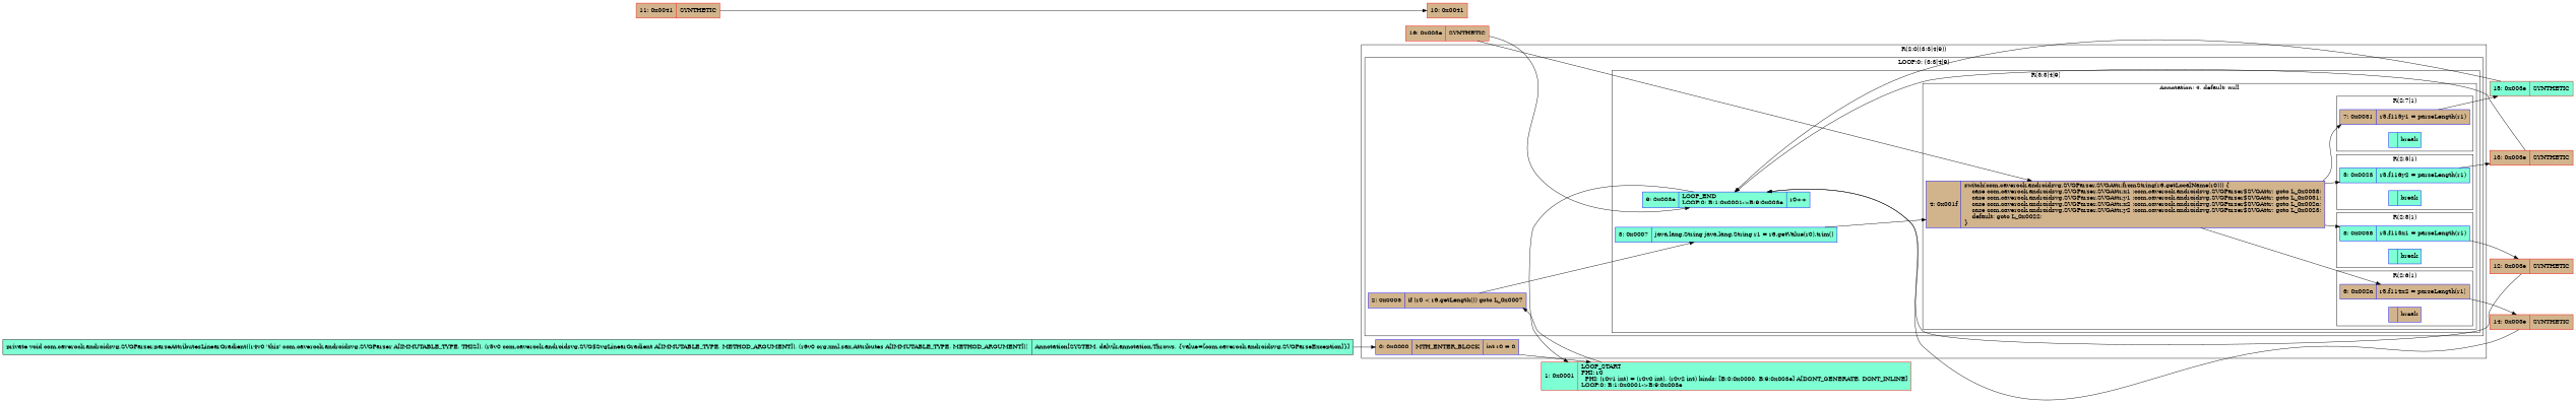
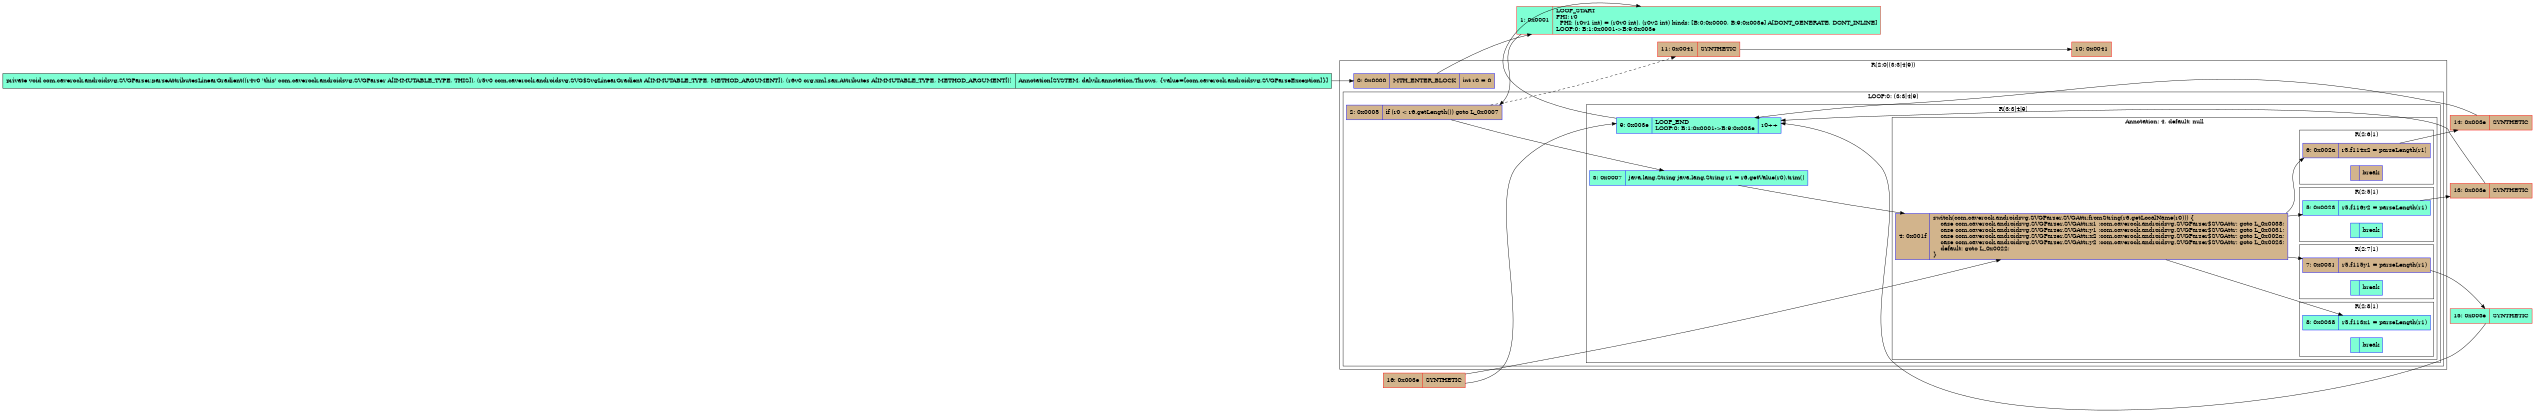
  digraph {
    rankdir=LR
    node [color=blue fillcolor=tan shape=record style=filled]
    n1 [fillcolor=aquamarine label="{8\:\ 0x0038|r5.f113x1 = parseLength(r1)\l}"]
    n2 [fillcolor=aquamarine label="{|break\l}"]
    n3 [label="{7\:\ 0x0031|r5.f115y1 = parseLength(r1)\l}"]
    n4 [fillcolor=aquamarine label="{|break\l}"]
    n5 [label="{6\:\ 0x002a|r5.f114x2 = parseLength(r1)\l}"]
    n6 [label="{|break\l}"]
    n7 [fillcolor=aquamarine label="{5\:\ 0x0023|r5.f116y2 = parseLength(r1)\l}"]
    n8 [fillcolor=aquamarine label="{|break\l}"]
    n9 [label="{4\:\ 0x001f|switch(com.caverock.androidsvg.SVGParser.SVGAttr.fromString(r6.getLocalName(r0))) \{\l    case com.caverock.androidsvg.SVGParser.SVGAttr.x1 :com.caverock.androidsvg.SVGParser$SVGAttr: goto L_0x0038;\l    case com.caverock.androidsvg.SVGParser.SVGAttr.y1 :com.caverock.androidsvg.SVGParser$SVGAttr: goto L_0x0031;\l    case com.caverock.androidsvg.SVGParser.SVGAttr.x2 :com.caverock.androidsvg.SVGParser$SVGAttr: goto L_0x002a;\l    case com.caverock.androidsvg.SVGParser.SVGAttr.y2 :com.caverock.androidsvg.SVGParser$SVGAttr: goto L_0x0023;\l    default: goto L_0x0022;\l\}\l}"]
    n10 [fillcolor=aquamarine label="{3\:\ 0x0007|java.lang.String java.lang.String r1 = r6.getValue(r0).trim()\l}"]
    n11 [fillcolor=aquamarine label="{9\:\ 0x003e|LOOP_END\lLOOP:0: B:1:0x0001\-\>B:9:0x003e\l|r0++\l}"]
    n12 [label="{2\:\ 0x0005|if (r0 \< r6.getLength()) goto L_0x0007\l}"]
    n13 [label="{0\:\ 0x0000|MTH_ENTER_BLOCK\l|int r0 = 0\l}"]
-   n14 [color=red label="{12\:\ 0x003e|SYNTHETIC\l}"]
    n15 [color=red fillcolor=aquamarine label="{15\:\ 0x003e|SYNTHETIC\l}"]
    n16 [color=red label="{14\:\ 0x003e|SYNTHETIC\l}"]
    n17 [color=red label="{13\:\ 0x003e|SYNTHETIC\l}"]
    n18 [color=red fillcolor=aquamarine label="{1\:\ 0x0001|LOOP_START\lPHI: r0 \l  PHI: (r0v1 int) = (r0v0 int), (r0v2 int) binds: [B:0:0x0000, B:9:0x003e] A[DONT_GENERATE, DONT_INLINE]\lLOOP:0: B:1:0x0001\-\>B:9:0x003e\l}"]
    n19 [color=red label="{11\:\ 0x0041|SYNTHETIC\l}"]
    n20 [color=red label="{10\:\ 0x0041}"]
    n21 [color=red label="{16\:\ 0x003e|SYNTHETIC\l}"]
    n22 [fillcolor=aquamarine label="{private void com.caverock.androidsvg.SVGParser.parseAttributesLinearGradient((r4v0 'this' com.caverock.androidsvg.SVGParser A[IMMUTABLE_TYPE, THIS]), (r5v0 com.caverock.androidsvg.SVG$SvgLinearGradient A[IMMUTABLE_TYPE, METHOD_ARGUMENT]), (r6v0 org.xml.sax.Attributes A[IMMUTABLE_TYPE, METHOD_ARGUMENT]))  | Annotation[SYSTEM, dalvik.annotation.Throws, \{value=[com.caverock.androidsvg.SVGParseException]\}]\l}" color=""]
    subgraph cluster_1 {
      label="R(2:0|(3:3|4|9))"
      n13
      subgraph cluster_2 {
        label="LOOP:0: (3:3|4|9)"
        n12
        subgraph cluster_3 {
          label="R(3:3|4|9)"
          n10
          n11
          subgraph cluster_4 {
            label="Annotation: 4, default: null"
            n9
            subgraph cluster_5 {
              label="R(2:8|1)"
              n1
              n2
            }
            subgraph cluster_6 {
              label="R(2:7|1)"
              n3
              n4
            }
            subgraph cluster_7 {
              label="R(2:6|1)"
              n5
              n6
            }
            subgraph cluster_8 {
              label="R(2:5|1)"
              n7
              n8
            }
          }
        }
      }
    }
-   n1 -> n14
    n3 -> n15
    n5 -> n16
    n7 -> n17
    n9 -> n1
    n9 -> n3
    n9 -> n5
    n9 -> n7
    n10 -> n9
    n11 -> n18
    n12 -> n10
+   n12 -> n19 [style=dashed]
    n13 -> n18
-   n14 -> n11
    n15 -> n11
    n16 -> n11
    n17 -> n11
    n18 -> n12
    n19 -> n20
    n21 -> n9
    n21 -> n11
    n22 -> n13
  }
